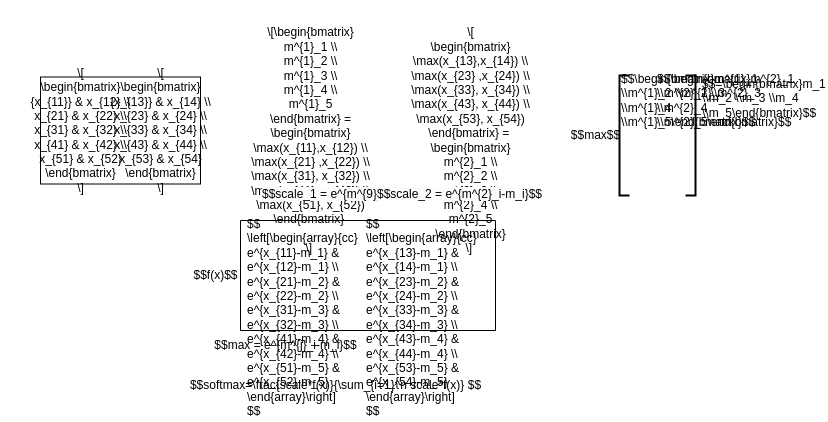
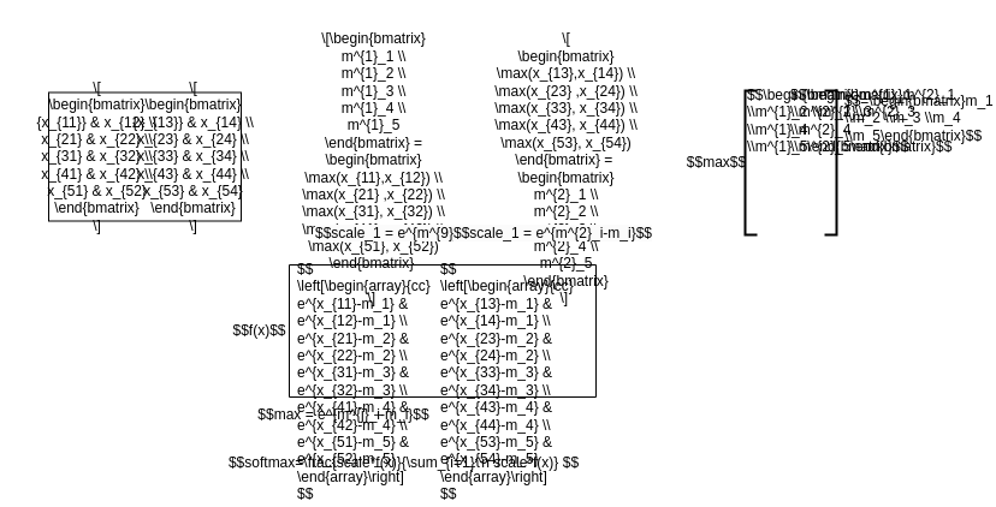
  <mxCell id="0" />
  <mxCell id="1" parent="0" />
  <mxCell id="2" value="\[&lt;br&gt;\begin{bmatrix}&lt;br&gt;{x_{11}} &amp;amp; x_{12} \\&lt;br&gt;x_{21} &amp;amp; x_{22} \\&lt;br&gt;x_{31} &amp;amp; x_{32} \\&lt;br&gt;x_{41} &amp;amp; x_{42} \\&lt;br&gt;x_{51} &amp;amp; x_{52}&lt;br&gt;\end{bmatrix}&lt;br&gt;\]" style="text;html=1;align=center;verticalAlign=middle;resizable=0;points=[];autosize=1;strokeColor=none;fillColor=none;" vertex="1" parent="1"><mxGeometry x="20" y="60" width="120" height="140" as="geometry" /></mxCell>
  <mxCell id="3" value="&lt;div&gt;&lt;br&gt;&lt;/div&gt;&lt;div&gt;&lt;br&gt;&lt;/div&gt;" style="text;html=1;align=center;verticalAlign=middle;resizable=0;points=[];autosize=1;strokeColor=none;fillColor=none;" vertex="1" parent="1"><mxGeometry x="390" y="113" width="20" height="40" as="geometry" /></mxCell>
  <mxCell id="4" value="&lt;div&gt;&lt;br&gt;&lt;/div&gt;&lt;div&gt;&lt;br&gt;&lt;/div&gt;" style="text;html=1;align=center;verticalAlign=middle;resizable=0;points=[];autosize=1;strokeColor=none;fillColor=none;" vertex="1" parent="1"><mxGeometry x="540" y="320" width="20" height="40" as="geometry" /></mxCell>
  <mxCell id="5" value="\[\begin{bmatrix}&lt;br&gt;m^{1}_1 \\&lt;br&gt;m^{1}_2 \\&lt;br&gt;m^{1}_3 \\&lt;br&gt;m^{1}_4 \\&lt;br&gt;m^{1}_5&lt;br&gt;\end{bmatrix} =&lt;br&gt;\begin{bmatrix}&lt;br&gt;\max(x_{11},x_{12}) \\&lt;br&gt;\max(x_{21} ,x_{22}) \\&lt;br&gt;\max(x_{31}, x_{32}) \\&lt;br&gt;\max(x_{41}, x_{42}) \\&lt;br&gt;\max(x_{51}, x_{52})&lt;br&gt;\end{bmatrix}&amp;nbsp;&lt;br&gt;&lt;br&gt;\]&amp;nbsp;" style="text;html=1;align=center;verticalAlign=middle;resizable=0;points=[];autosize=1;strokeColor=none;fillColor=none;" vertex="1" parent="1"><mxGeometry x="240" width="140" height="240" as="geometry" y="20" /></mxCell>
  <mxCell id="6" value="\[&lt;br&gt;\begin{bmatrix}&lt;br&gt;{x_{13}} &amp;amp; x_{14} \\&lt;br&gt;x_{23} &amp;amp; x_{24} \\&lt;br&gt;x_{33} &amp;amp; x_{34} \\&lt;br&gt;x_{43} &amp;amp; x_{44} \\&lt;br&gt;x_{53} &amp;amp; x_{54}&lt;br&gt;\end{bmatrix}&lt;br&gt;\]" style="text;html=1;align=center;verticalAlign=middle;resizable=0;points=[];autosize=1;strokeColor=none;fillColor=none;" vertex="1" parent="1"><mxGeometry x="100" y="60" width="120" height="140" as="geometry" /></mxCell>
  <mxCell id="7" value="" style="rounded=0;whiteSpace=wrap;html=1;fillColor=none;" vertex="1" parent="1"><mxGeometry x="40" y="76.5" width="160" height="107" as="geometry" /></mxCell>
  <mxCell id="8" value="\[&lt;br&gt;\begin{bmatrix}&lt;br&gt;\max(x_{13},x_{14}) \\&lt;br&gt;\max(x_{23} ,x_{24}) \\&lt;br&gt;\max(x_{33}, x_{34}) \\&lt;br&gt;\max(x_{43}, x_{44}) \\&lt;br&gt;\max(x_{53}, x_{54})&lt;br&gt;\end{bmatrix} =&amp;nbsp;&lt;br&gt;\begin{bmatrix}&lt;br&gt;m^{2}_1 \\&lt;br&gt;m^{2}_2 \\&lt;br&gt;m^{2}_3 \\&lt;br&gt;m^{2}_4 \\&lt;br&gt;m^{2}_5&lt;br&gt;\end{bmatrix}&lt;br&gt;\]&amp;nbsp;" style="text;html=1;align=center;verticalAlign=middle;resizable=0;points=[];autosize=1;strokeColor=none;fillColor=none;" vertex="1" parent="1"><mxGeometry x="400" width="140" height="240" as="geometry" y="20" /></mxCell>
  <mxCell id="9" value="" style="group" vertex="1" connectable="0" parent="1"><mxGeometry x="560" y="70" width="180" height="130" as="geometry" /></mxCell>
  <mxCell id="10" value="$$=\begin{bmatrix}m_1 \\m_2 \\m_3 \\m_4 \\m_5\end{bmatrix}$$" style="text;whiteSpace=wrap;" vertex="1" parent="9"><mxGeometry x="140" width="40" height="110" as="geometry" /></mxCell>
  <mxCell id="11" value="" style="group" vertex="1" connectable="0" parent="1"><mxGeometry x="560" y="75" width="135" height="120" as="geometry" /></mxCell>
  <mxCell id="12" value="$$max$$" style="text;html=1;align=center;verticalAlign=middle;resizable=0;points=[];autosize=1;strokeColor=none;fillColor=none;" vertex="1" parent="11"><mxGeometry y="45" width="70" height="30" as="geometry" /></mxCell>
  <mxCell id="13" value="" style="strokeWidth=2;html=1;shape=mxgraph.flowchart.annotation_1;align=left;pointerEvents=1;" vertex="1" parent="11"><mxGeometry x="59" width="10" height="120" as="geometry" /></mxCell>
  <mxCell id="14" value="" style="strokeWidth=2;html=1;shape=mxgraph.flowchart.annotation_1;align=left;pointerEvents=1;rotation=-180;" vertex="1" parent="11"><mxGeometry x="125" width="10" height="120" as="geometry" /></mxCell>
  <mxCell id="15" value="$$\begin{bmatrix}m^{1}_1 \\m^{1}_2 \\m^{1}_3 \\m^{1}_4 \\m^{1}_5\end{bmatrix}$$" style="text;whiteSpace=wrap;" vertex="1" parent="11"><mxGeometry x="59" y="-10" width="40" height="110" as="geometry" /></mxCell>
  <mxCell id="16" value="$$\begin{bmatrix}m^{2}_1 \\m^{2}_2 \\m^{2}_3 \\m^{2}_4 \\m^{2}_5\end{bmatrix}$$" style="text;whiteSpace=wrap;" vertex="1" parent="11"><mxGeometry x="95" y="-10" width="40" height="110" as="geometry" /></mxCell>
  <mxCell id="17" value="$$max = e^{m^{j}_i-m_i}$$" style="text;html=1;align=center;verticalAlign=middle;resizable=0;points=[];autosize=1;strokeColor=none;fillColor=none;" vertex="1" parent="1"><mxGeometry x="200" y="330" width="170" height="30" as="geometry" /></mxCell>
  <mxCell id="18" value="" style="group" vertex="1" connectable="0" parent="1"><mxGeometry x="240" y="210" width="315" height="130" as="geometry" /></mxCell>
  <mxCell id="19" value="$$&#10;\left[\begin{array}{cc}&#10;e^{x_{11}-m_1} &amp; e^{x_{12}-m_1} \\&#10;e^{x_{21}-m_2} &amp; e^{x_{22}-m_2} \\&#10;e^{x_{31}-m_3} &amp; e^{x_{32}-m_3} \\&#10;e^{x_{41}-m_4} &amp; e^{x_{42}-m_4} \\&#10;e^{x_{51}-m_5} &amp; e^{x_{52}-m_5}&#10;\end{array}\right]&#10;$$" style="text;whiteSpace=wrap;" vertex="1" parent="18"><mxGeometry x="5" width="130" height="130" as="geometry" /></mxCell>
  <mxCell id="20" value="$$&#10;\left[\begin{array}{cc}&#10;e^{x_{13}-m_1} &amp; e^{x_{14}-m_1} \\&#10;e^{x_{23}-m_2} &amp; e^{x_{24}-m_2} \\&#10;e^{x_{33}-m_3} &amp; e^{x_{34}-m_3} \\&#10;e^{x_{43}-m_4} &amp; e^{x_{44}-m_4} \\&#10;e^{x_{53}-m_5} &amp; e^{x_{54}-m_5}&#10;\end{array}\right]&#10;$$" style="text;whiteSpace=wrap;" vertex="1" parent="18"><mxGeometry x="124" width="130" height="130" as="geometry" /></mxCell>
  <mxCell id="21" value="" style="verticalLabelPosition=bottom;verticalAlign=top;html=1;shape=mxgraph.basic.rect;fillColor2=none;strokeWidth=1;size=20;indent=5;fillColor=none;" vertex="1" parent="18"><mxGeometry y="10" width="255" height="110" as="geometry" /></mxCell>
  <mxCell id="22" value="&lt;span style=&quot;color: rgb(0, 0, 0); font-family: Helvetica; font-size: 12px; font-style: normal; font-variant-ligatures: normal; font-variant-caps: normal; font-weight: 400; letter-spacing: normal; orphans: 2; text-align: center; text-indent: 0px; text-transform: none; widows: 2; word-spacing: 0px; -webkit-text-stroke-width: 0px; white-space: nowrap; background-color: rgb(251, 251, 251); text-decoration-thickness: initial; text-decoration-style: initial; text-decoration-color: initial; display: inline !important; float: none;&quot;&gt;$$scale_1 = e^{m^{9}_i-m_i}$$&lt;/span&gt;" style="text;whiteSpace=wrap;html=1;" vertex="1" parent="18"><mxGeometry x="20" y="-30" width="180" height="40" as="geometry" /></mxCell>
- <mxCell id="23" value="&lt;span style=&quot;color: rgb(0, 0, 0); font-family: Helvetica; font-size: 12px; font-style: normal; font-variant-ligatures: normal; font-variant-caps: normal; font-weight: 400; letter-spacing: normal; orphans: 2; text-align: center; text-indent: 0px; text-transform: none; widows: 2; word-spacing: 0px; -webkit-text-stroke-width: 0px; white-space: nowrap; background-color: rgb(251, 251, 251); text-decoration-thickness: initial; text-decoration-style: initial; text-decoration-color: initial; display: inline !important; float: none;&quot;&gt;$$scale_2 = e^{m^{2}_i-m_i}$$&lt;/span&gt;" style="text;whiteSpace=wrap;html=1;" vertex="1" parent="18"><mxGeometry x="135" y="-30" width="180" height="40" as="geometry" /></mxCell>
+ <mxCell id="23" value="&lt;span style=&quot;color: rgb(0, 0, 0); font-family: Helvetica; font-size: 12px; font-style: normal; font-variant-ligatures: normal; font-variant-caps: normal; font-weight: 400; letter-spacing: normal; orphans: 2; text-align: center; text-indent: 0px; text-transform: none; widows: 2; word-spacing: 0px; -webkit-text-stroke-width: 0px; white-space: nowrap; background-color: rgb(251, 251, 251); text-decoration-thickness: initial; text-decoration-style: initial; text-decoration-color: initial; display: inline !important; float: none;&quot;&gt;$$scale_1 = e^{m^{2}_i-m_i}$$&lt;/span&gt;" style="text;whiteSpace=wrap;html=1;" vertex="1" parent="18"><mxGeometry x="135" y="-30" width="180" height="40" as="geometry" /></mxCell>
  <mxCell id="24" value="$$f(x)$$" style="text;html=1;align=center;verticalAlign=middle;resizable=0;points=[];autosize=1;strokeColor=none;fillColor=none;" vertex="1" parent="1"><mxGeometry x="180" y="260" width="70" height="30" as="geometry" /></mxCell>
  <mxCell id="25" value="$$softmax=\frac{scale*f(x)}{\sum_{i=1}^n scale*f(x)} $$" style="text;html=1;align=center;verticalAlign=middle;resizable=0;points=[];autosize=1;strokeColor=none;fillColor=none;" vertex="1" parent="1"><mxGeometry x="180" y="370" width="310" height="30" as="geometry" /></mxCell>
